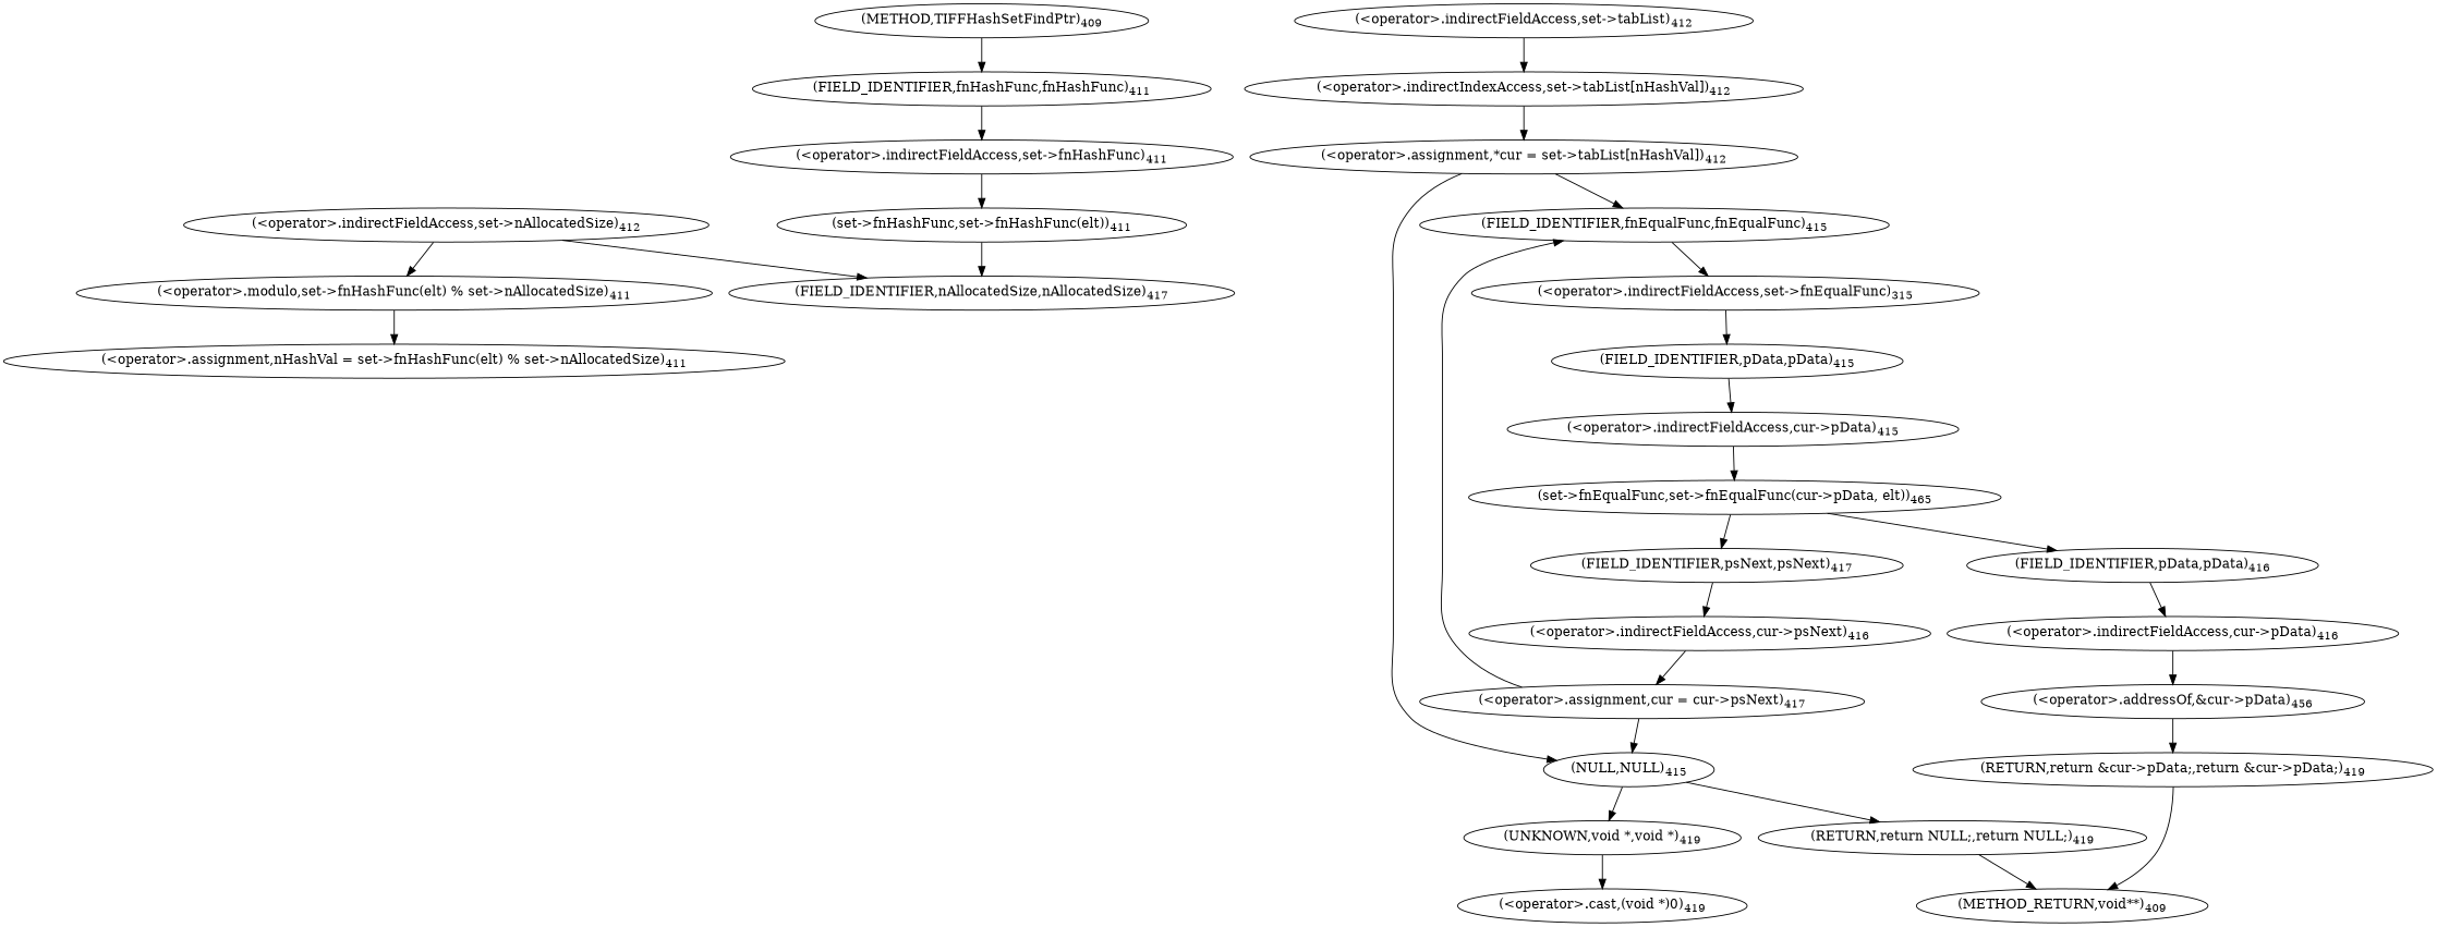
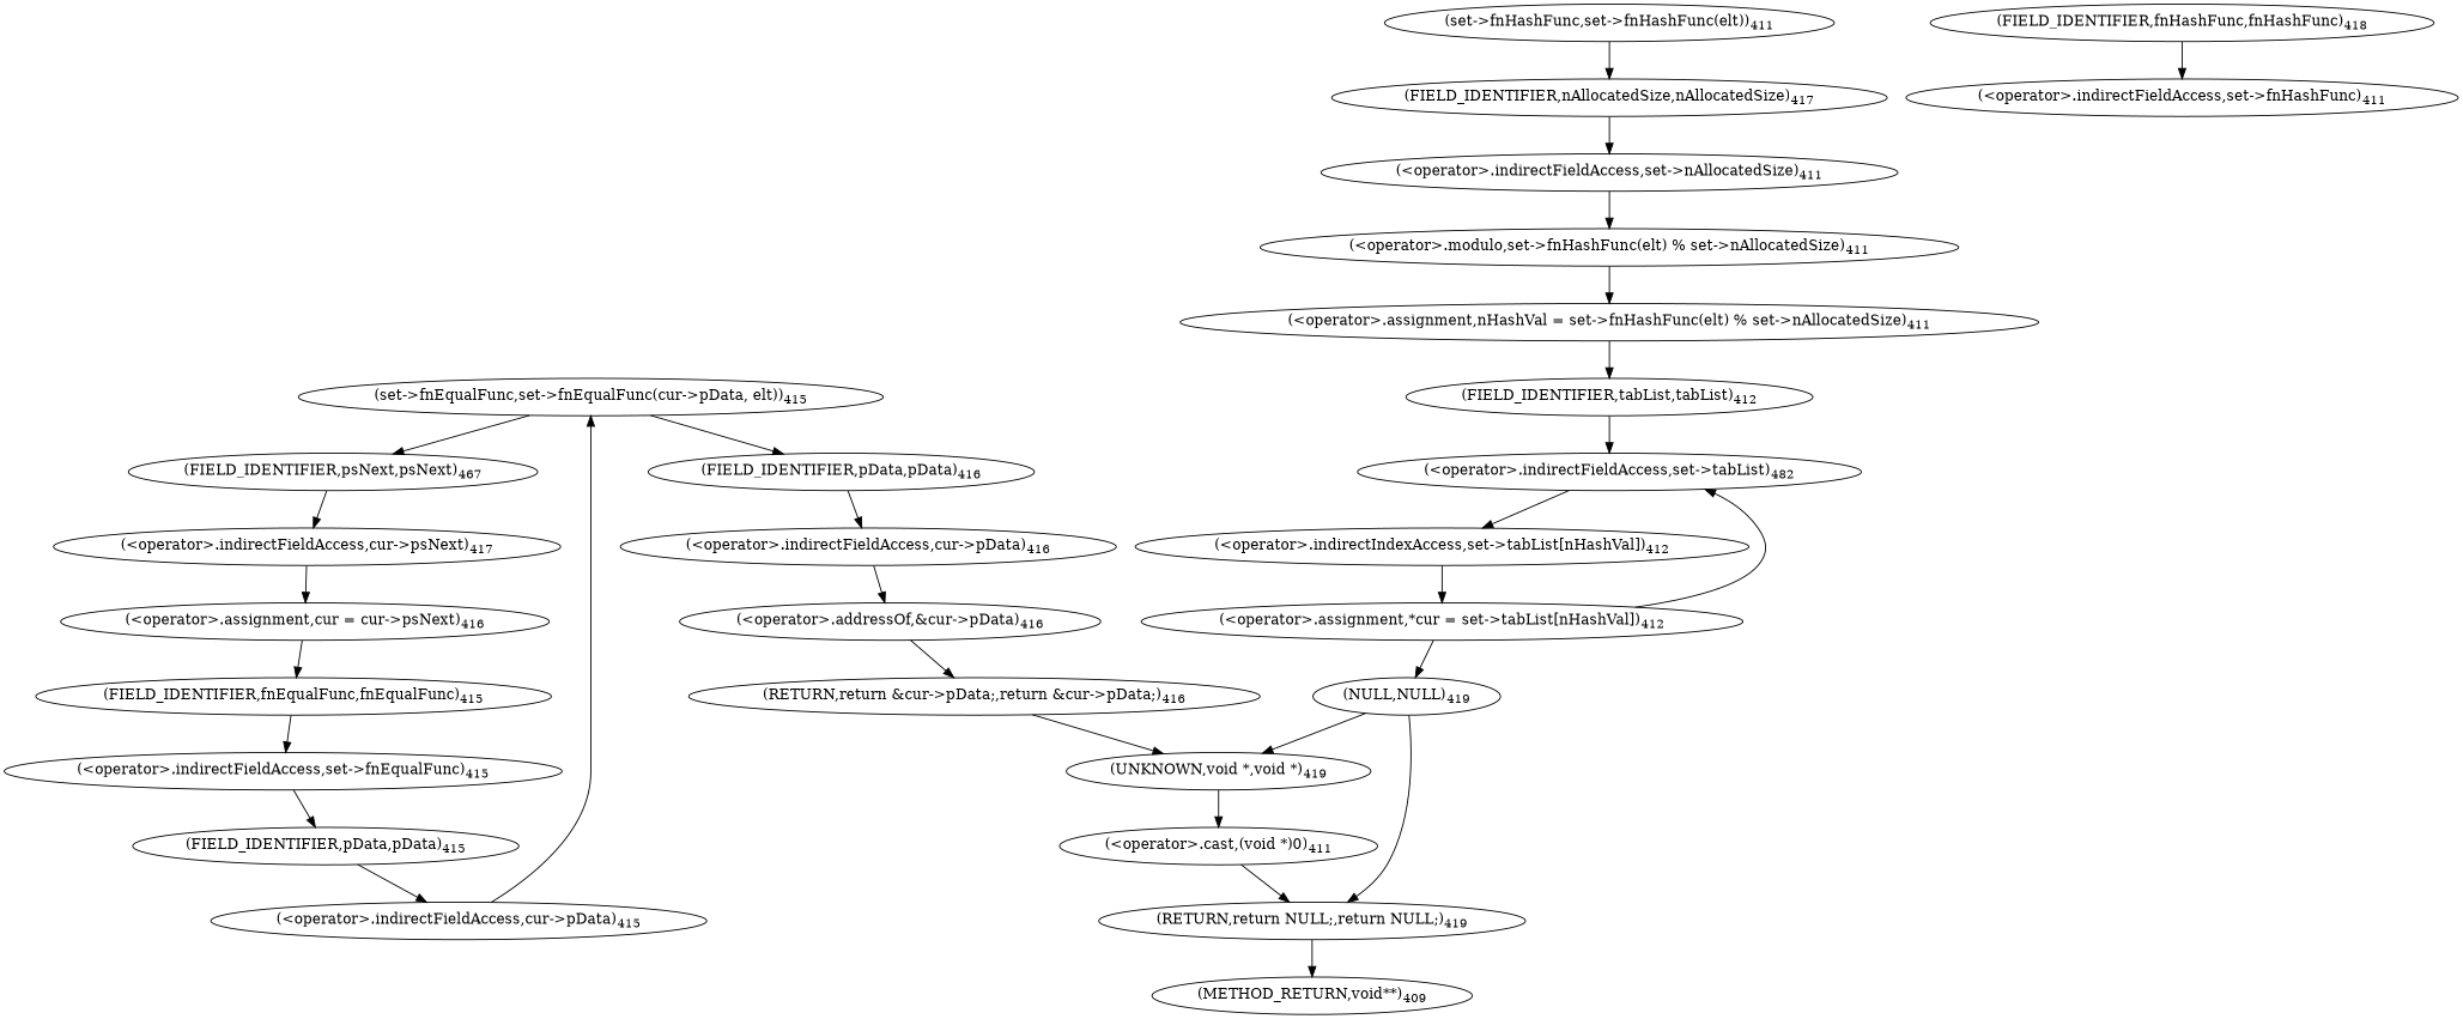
  digraph {
    n1 [label=<(&lt;operator&gt;.assignment,nHashVal = set-&gt;fnHashFunc(elt) % set-&gt;nAllocatedSize)<SUB>411</SUB>>]
-   n3 [label=<(&lt;operator&gt;.indirectFieldAccess,set-&gt;tabList)<SUB>412</SUB>>]
+   n2 [label=<(FIELD_IDENTIFIER,tabList,tabList)<SUB>412</SUB>>]
+   n3 [label=<(&lt;operator&gt;.indirectFieldAccess,set-&gt;tabList)<SUB>482</SUB>>]
    n4 [label=<(&lt;operator&gt;.assignment,*cur = set-&gt;tabList[nHashVal])<SUB>412</SUB>>]
-   n5 [label=<(NULL,NULL)<SUB>415</SUB>>]
+   n5 [label=<(NULL,NULL)<SUB>419</SUB>>]
    n6 [label=<(FIELD_IDENTIFIER,fnEqualFunc,fnEqualFunc)<SUB>415</SUB>>]
    n7 [label=<(RETURN,return NULL;,return NULL;)<SUB>419</SUB>>]
    n8 [label=<(UNKNOWN,void *,void *)<SUB>419</SUB>>]
-   n9 [label=<(&lt;operator&gt;.indirectFieldAccess,set-&gt;fnEqualFunc)<SUB>315</SUB>>]
+   n9 [label=<(&lt;operator&gt;.indirectFieldAccess,set-&gt;fnEqualFunc)<SUB>415</SUB>>]
    n10 [label=<(METHOD_RETURN,void**)<SUB>409</SUB>>]
    n11 [label=<(&lt;operator&gt;.modulo,set-&gt;fnHashFunc(elt) % set-&gt;nAllocatedSize)<SUB>411</SUB>>]
    n12 [label=<(&lt;operator&gt;.indirectIndexAccess,set-&gt;tabList[nHashVal])<SUB>412</SUB>>]
-   n13 [label=<(&lt;operator&gt;.cast,(void *)0)<SUB>419</SUB>>]
+   n13 [label=<(&lt;operator&gt;.cast,(void *)0)<SUB>411</SUB>>]
    n14 [label=<(set-&gt;fnHashFunc,set-&gt;fnHashFunc(elt))<SUB>411</SUB>>]
    n15 [label=<(FIELD_IDENTIFIER,nAllocatedSize,nAllocatedSize)<SUB>417</SUB>>]
-   n16 [label=<(&lt;operator&gt;.indirectFieldAccess,set-&gt;nAllocatedSize)<SUB>412</SUB>>]
-   n17 [label=<(&lt;operator&gt;.assignment,cur = cur-&gt;psNext)<SUB>417</SUB>>]
+   n16 [label=<(&lt;operator&gt;.indirectFieldAccess,set-&gt;nAllocatedSize)<SUB>411</SUB>>]
+   n17 [label=<(&lt;operator&gt;.assignment,cur = cur-&gt;psNext)<SUB>416</SUB>>]
    n18 [label=<(&lt;operator&gt;.indirectFieldAccess,set-&gt;fnHashFunc)<SUB>411</SUB>>]
-   n19 [label=<(set-&gt;fnEqualFunc,set-&gt;fnEqualFunc(cur-&gt;pData, elt))<SUB>465</SUB>>]
-   n20 [label=<(FIELD_IDENTIFIER,psNext,psNext)<SUB>417</SUB>>]
+   n19 [label=<(set-&gt;fnEqualFunc,set-&gt;fnEqualFunc(cur-&gt;pData, elt))<SUB>415</SUB>>]
+   n20 [label=<(FIELD_IDENTIFIER,psNext,psNext)<SUB>467</SUB>>]
    n21 [label=<(FIELD_IDENTIFIER,pData,pData)<SUB>416</SUB>>]
-   n22 [label=<(&lt;operator&gt;.indirectFieldAccess,cur-&gt;psNext)<SUB>416</SUB>>]
+   n22 [label=<(&lt;operator&gt;.indirectFieldAccess,cur-&gt;psNext)<SUB>417</SUB>>]
    n23 [label=<(&lt;operator&gt;.indirectFieldAccess,cur-&gt;pData)<SUB>416</SUB>>]
-   n24 [label=<(FIELD_IDENTIFIER,fnHashFunc,fnHashFunc)<SUB>411</SUB>>]
+   n24 [label=<(FIELD_IDENTIFIER,fnHashFunc,fnHashFunc)<SUB>418</SUB>>]
    n25 [label=<(FIELD_IDENTIFIER,pData,pData)<SUB>415</SUB>>]
    n26 [label=<(&lt;operator&gt;.indirectFieldAccess,cur-&gt;pData)<SUB>415</SUB>>]
-   n27 [label=<(RETURN,return &amp;cur-&gt;pData;,return &amp;cur-&gt;pData;)<SUB>419</SUB>>]
-   n28 [label=<(&lt;operator&gt;.addressOf,&amp;cur-&gt;pData)<SUB>456</SUB>>]
-   n29 [label=<(METHOD,TIFFHashSetFindPtr)<SUB>409</SUB>>]
+   n27 [label=<(RETURN,return &amp;cur-&gt;pData;,return &amp;cur-&gt;pData;)<SUB>416</SUB>>]
+   n28 [label=<(&lt;operator&gt;.addressOf,&amp;cur-&gt;pData)<SUB>416</SUB>>]
+   n1 -> n2
+   n2 -> n3
    n3 -> n12
    n4 -> n5
-   n4 -> n6
+   n4 -> n3
    n5 -> n7
    n5 -> n8
    n6 -> n9
    n7 -> n10
    n8 -> n13
    n9 -> n25
    n11 -> n1
    n12 -> n4
+   n13 -> n7
    n14 -> n15
-   n16 -> n15
+   n15 -> n16
    n16 -> n11
-   n17 -> n5
    n17 -> n6
-   n18 -> n14
    n19 -> n20
    n19 -> n21
    n20 -> n22
    n21 -> n23
    n22 -> n17
    n23 -> n28
    n24 -> n18
    n25 -> n26
    n26 -> n19
-   n27 -> n10
+   n27 -> n8
    n28 -> n27
-   n29 -> n24
  }
